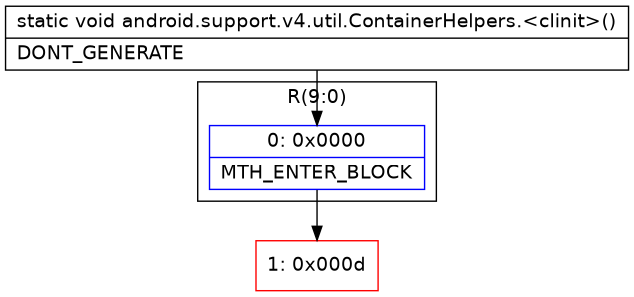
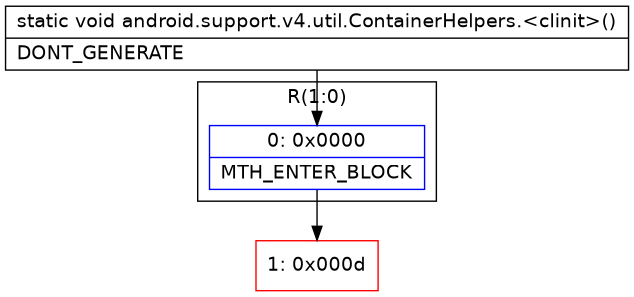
  digraph {
    fontname="DejaVu Sans"
    node [shape=record fontname="DejaVu Sans"]
    edge [fontname="DejaVu Sans"]
    n1 [color=blue label="{0\:\ 0x0000|MTH_ENTER_BLOCK\l}"]
    n2 [color=red label="{1\:\ 0x000d}"]
    n3 [label="{static void android.support.v4.util.ContainerHelpers.\<clinit\>()  | DONT_GENERATE\l}"]
    subgraph cluster_1 {
-     label="R(9:0)"
+     label="R(1:0)"
      n1
    }
    n1 -> n2
    n3 -> n1
  }
